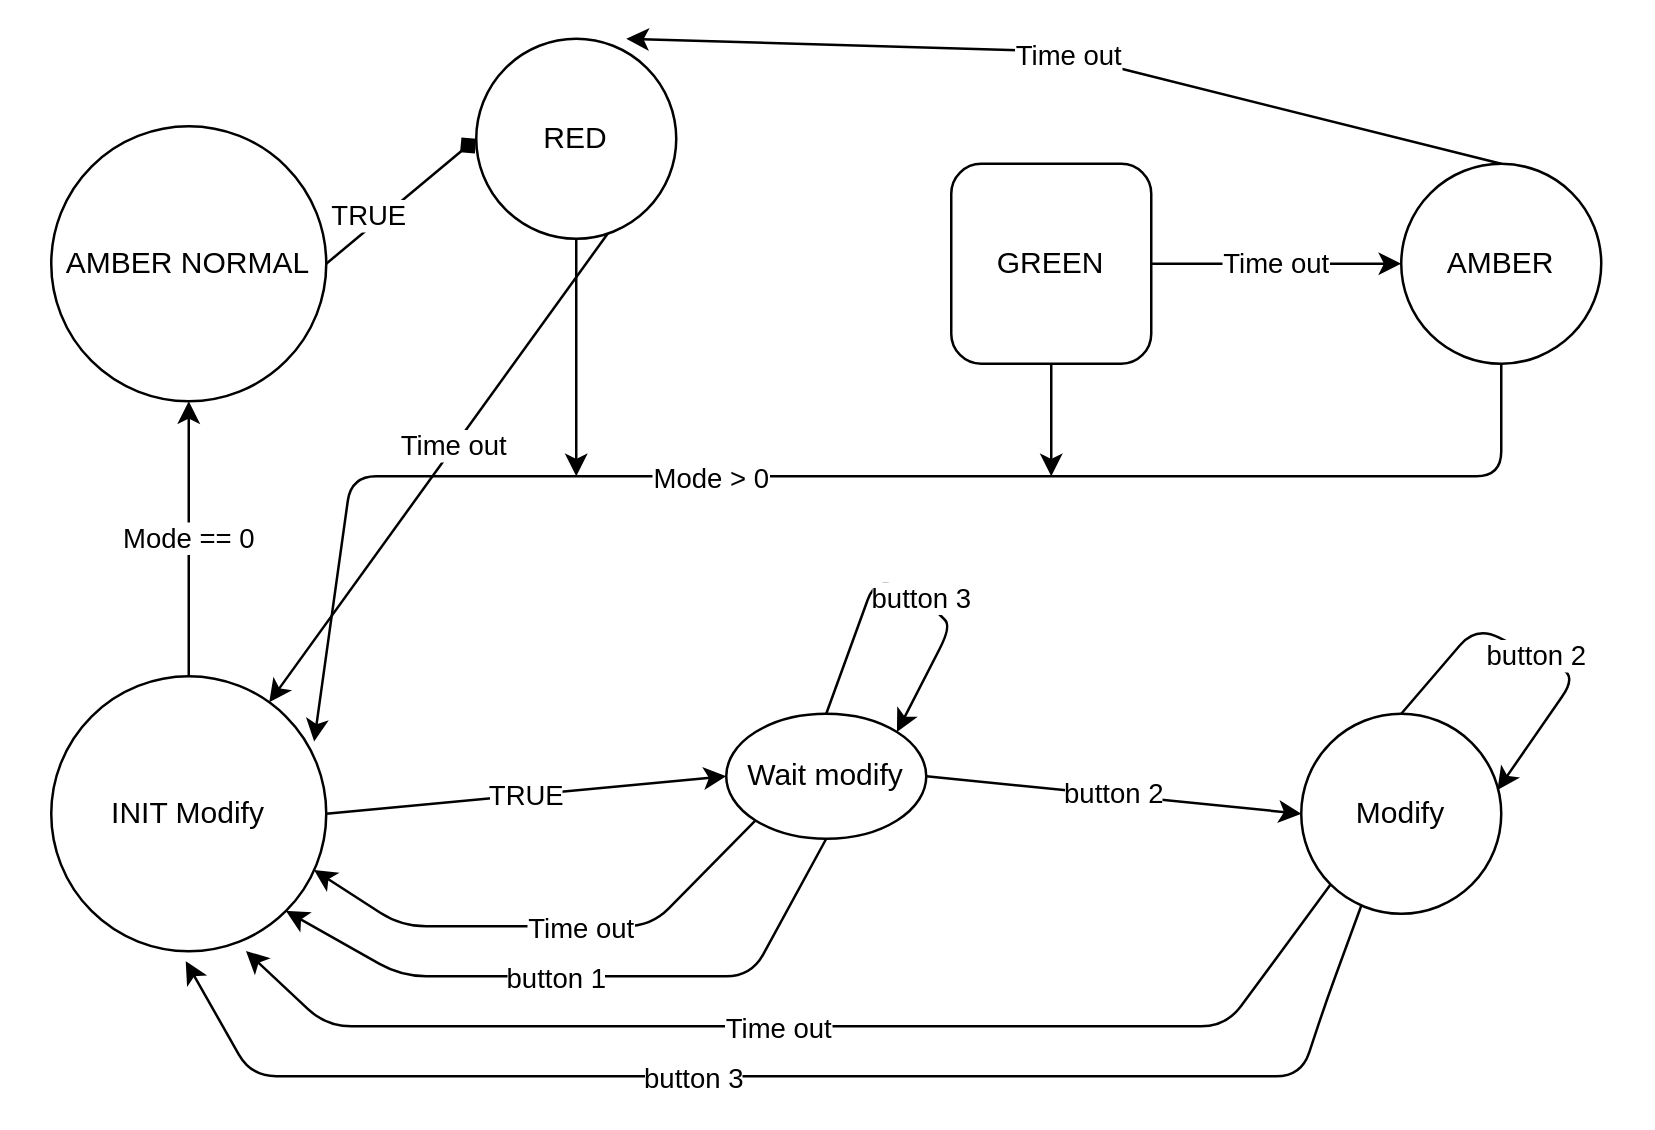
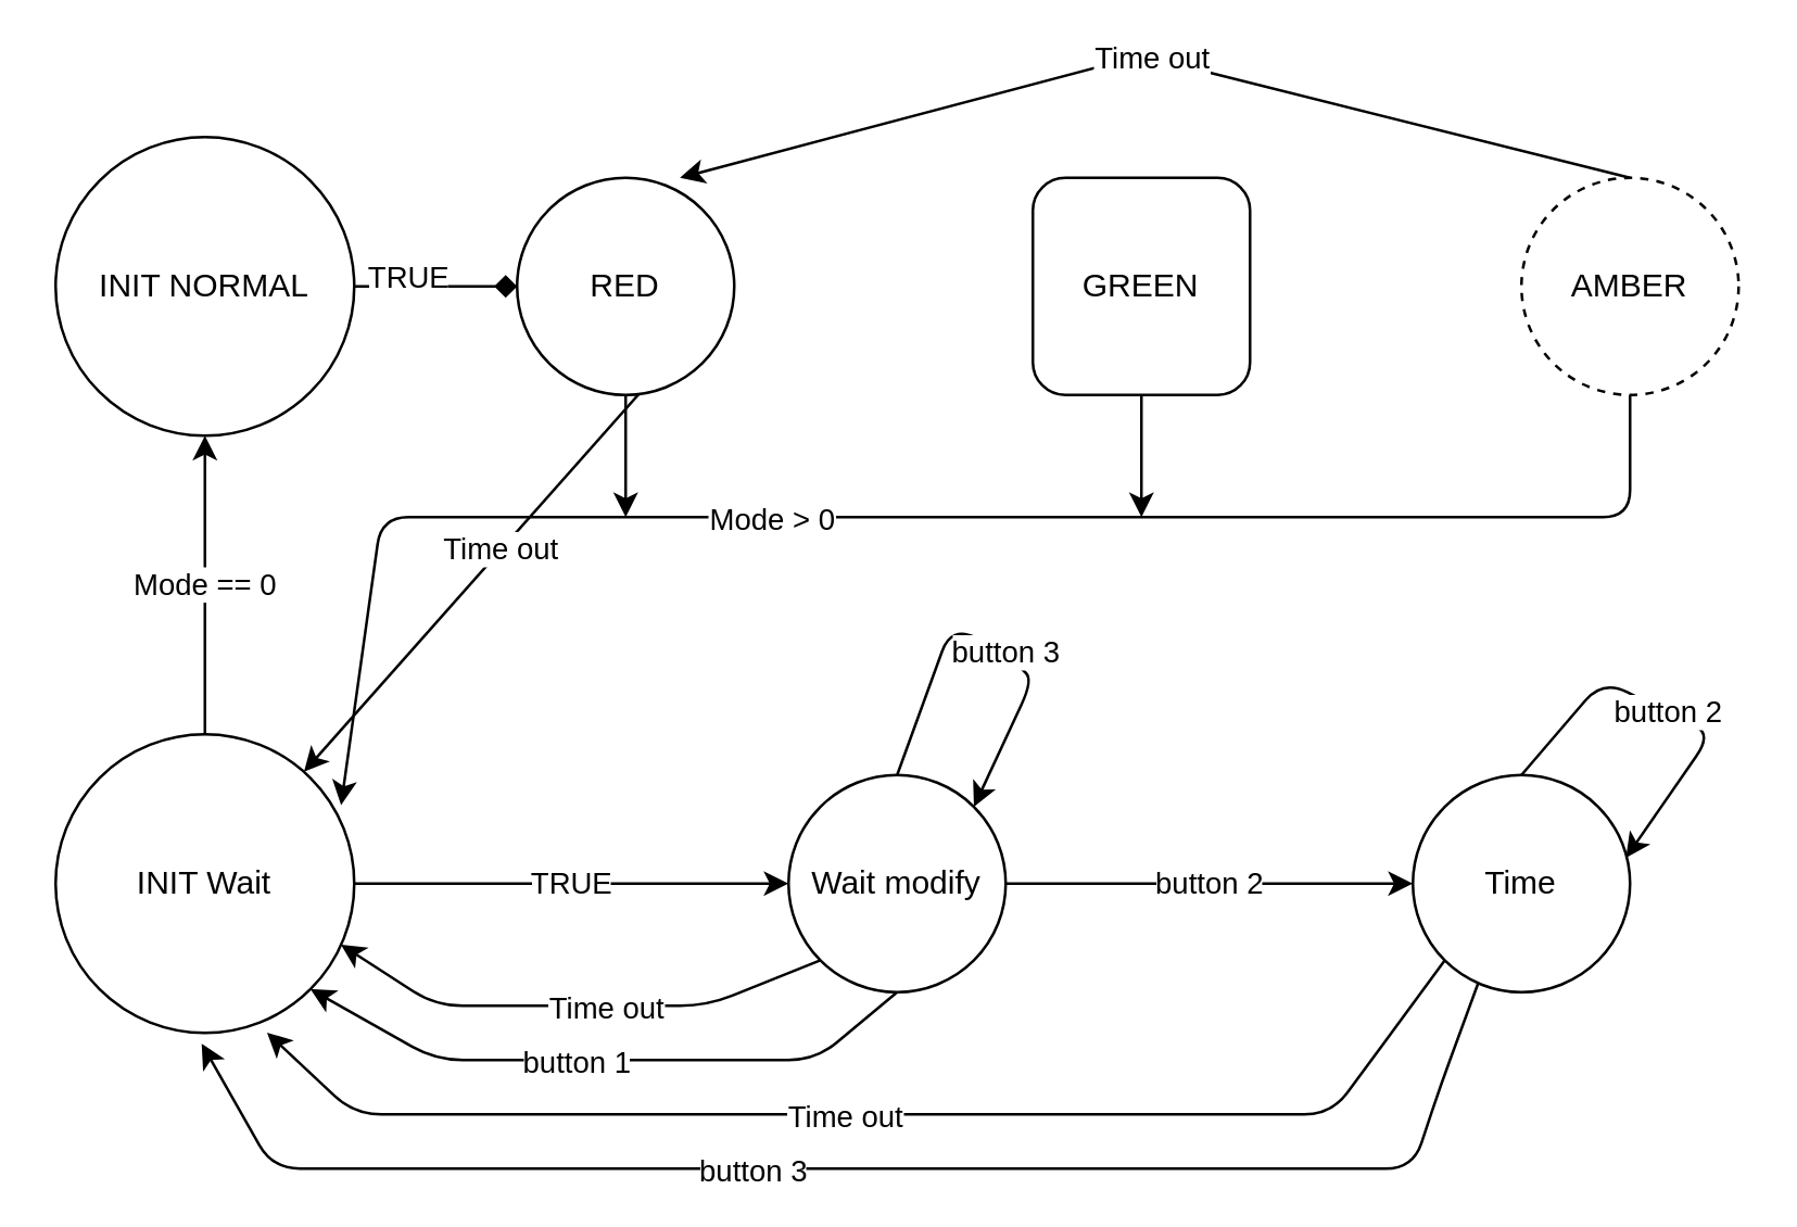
  <mxCell id="0" />
  <mxCell id="1" parent="0" />
  <mxCell id="2" style="edgeStyle=none;html=1;exitX=1;exitY=0.5;exitDx=0;exitDy=0;entryX=0;entryY=0.5;entryDx=0;entryDy=0;endArrow=diamond;" edge="1" parent="1" source="4" target="7"><mxGeometry relative="1" as="geometry" /></mxCell>
  <mxCell id="3" value="TRUE" style="edgeLabel;html=1;align=center;verticalAlign=middle;resizable=0;points=[];" vertex="1" connectable="0" parent="2"><mxGeometry x="-0.366" y="4" relative="1" as="geometry"><mxPoint as="offset" /></mxGeometry></mxCell>
- <mxCell id="4" value="AMBER NORMAL" style="ellipse;whiteSpace=wrap;html=1;aspect=fixed;" vertex="1" parent="1"><mxGeometry x="20" y="50" width="110" height="110" as="geometry" /></mxCell>
+ <mxCell id="4" value="INIT NORMAL" style="ellipse;whiteSpace=wrap;html=1;aspect=fixed;" vertex="1" parent="1"><mxGeometry x="20" y="50" width="110" height="110" as="geometry" /></mxCell>
  <mxCell id="5" value="Time out" style="edgeStyle=none;html=1;exitX=1;exitY=0.5;exitDx=0;exitDy=0;" edge="1" parent="1" source="7" target="17"><mxGeometry x="0.091" relative="1" as="geometry"><mxPoint as="offset" /></mxGeometry></mxCell>
  <mxCell id="6" style="edgeStyle=none;html=1;exitX=0.5;exitY=1;exitDx=0;exitDy=0;" edge="1" parent="1" source="7"><mxGeometry relative="1" as="geometry"><mxPoint x="230" y="190" as="targetPoint" /></mxGeometry></mxCell>
- <mxCell id="7" value="RED" style="ellipse;whiteSpace=wrap;html=1;aspect=fixed;" vertex="1" parent="1"><mxGeometry x="190" y="15" width="80" height="80" as="geometry" /></mxCell>
- <mxCell id="8" value="Time out" style="edgeStyle=none;html=1;exitX=1;exitY=0.5;exitDx=0;exitDy=0;entryX=0;entryY=0.5;entryDx=0;entryDy=0;" edge="1" parent="1" source="10" target="14"><mxGeometry relative="1" as="geometry"><mxPoint as="offset" /></mxGeometry></mxCell>
+ <mxCell id="7" value="RED" style="ellipse;whiteSpace=wrap;html=1;aspect=fixed;" vertex="1" parent="1"><mxGeometry x="190" y="65" width="80" height="80" as="geometry" /></mxCell>
  <mxCell id="9" style="edgeStyle=none;html=1;exitX=0.5;exitY=1;exitDx=0;exitDy=0;" edge="1" parent="1" source="10"><mxGeometry relative="1" as="geometry"><mxPoint x="420" y="190" as="targetPoint" /></mxGeometry></mxCell>
  <mxCell id="10" value="GREEN" style="whiteSpace=wrap;html=1;aspect=fixed;rounded=1;" vertex="1" parent="1"><mxGeometry x="380" y="65" width="80" height="80" as="geometry" /></mxCell>
  <mxCell id="11" value="Time out" style="edgeStyle=none;html=1;exitX=0.5;exitY=0;exitDx=0;exitDy=0;entryX=0.75;entryY=0;entryDx=0;entryDy=0;entryPerimeter=0;" edge="1" parent="1" source="14" target="7"><mxGeometry relative="1" as="geometry"><Array as="points"><mxPoint x="420" y="20" /></Array></mxGeometry></mxCell>
  <mxCell id="12" style="edgeStyle=none;html=1;exitX=0.5;exitY=1;exitDx=0;exitDy=0;entryX=0.956;entryY=0.237;entryDx=0;entryDy=0;entryPerimeter=0;" edge="1" parent="1" source="14" target="17"><mxGeometry relative="1" as="geometry"><mxPoint x="600" y="190" as="targetPoint" /><Array as="points"><mxPoint x="600" y="190" /><mxPoint x="140" y="190" /></Array></mxGeometry></mxCell>
  <mxCell id="13" value="Mode &amp;gt; 0" style="edgeLabel;html=1;align=center;verticalAlign=middle;resizable=0;points=[];" vertex="1" connectable="0" parent="12"><mxGeometry x="0.182" relative="1" as="geometry"><mxPoint as="offset" /></mxGeometry></mxCell>
- <mxCell id="14" value="AMBER" style="ellipse;whiteSpace=wrap;html=1;aspect=fixed;" vertex="1" parent="1"><mxGeometry x="560" y="65" width="80" height="80" as="geometry" /></mxCell>
+ <mxCell id="14" value="AMBER" style="ellipse;whiteSpace=wrap;html=1;aspect=fixed;dashed=1;" vertex="1" parent="1"><mxGeometry x="560" y="65" width="80" height="80" as="geometry" /></mxCell>
  <mxCell id="15" value="Mode == 0" style="edgeStyle=none;html=1;exitX=0.5;exitY=0;exitDx=0;exitDy=0;entryX=0.5;entryY=1;entryDx=0;entryDy=0;" edge="1" parent="1" source="17" target="4"><mxGeometry relative="1" as="geometry" /></mxCell>
  <mxCell id="16" value="TRUE" style="edgeStyle=none;html=1;exitX=1;exitY=0.5;exitDx=0;exitDy=0;entryX=0;entryY=0.5;entryDx=0;entryDy=0;" edge="1" parent="1" source="17" target="23"><mxGeometry relative="1" as="geometry" /></mxCell>
- <mxCell id="17" value="INIT Modify" style="ellipse;whiteSpace=wrap;html=1;aspect=fixed;" vertex="1" parent="1"><mxGeometry x="20" y="270" width="110" height="110" as="geometry" /></mxCell>
+ <mxCell id="17" value="INIT Wait" style="ellipse;whiteSpace=wrap;html=1;aspect=fixed;" vertex="1" parent="1"><mxGeometry x="20" y="270" width="110" height="110" as="geometry" /></mxCell>
  <mxCell id="18" value="button 2" style="edgeStyle=none;html=1;exitX=1;exitY=0.5;exitDx=0;exitDy=0;entryX=0;entryY=0.5;entryDx=0;entryDy=0;" edge="1" parent="1" source="23" target="28"><mxGeometry relative="1" as="geometry" /></mxCell>
  <mxCell id="19" style="edgeStyle=none;html=1;exitX=0.5;exitY=1;exitDx=0;exitDy=0;entryX=1;entryY=1;entryDx=0;entryDy=0;" edge="1" parent="1" source="23" target="17"><mxGeometry relative="1" as="geometry"><Array as="points"><mxPoint x="300" y="390" /><mxPoint x="220" y="390" /><mxPoint x="160" y="390" /></Array></mxGeometry></mxCell>
  <mxCell id="20" value="button 1" style="edgeLabel;html=1;align=center;verticalAlign=middle;resizable=0;points=[];" vertex="1" connectable="0" parent="19"><mxGeometry x="0.107" relative="1" as="geometry"><mxPoint as="offset" /></mxGeometry></mxCell>
  <mxCell id="21" style="edgeStyle=none;html=1;exitX=0;exitY=1;exitDx=0;exitDy=0;entryX=0.955;entryY=0.704;entryDx=0;entryDy=0;entryPerimeter=0;" edge="1" parent="1" source="23" target="17"><mxGeometry relative="1" as="geometry"><Array as="points"><mxPoint x="260" y="370" /><mxPoint x="200" y="370" /><mxPoint x="160" y="370" /></Array></mxGeometry></mxCell>
  <mxCell id="22" value="Time out" style="edgeLabel;html=1;align=center;verticalAlign=middle;resizable=0;points=[];" vertex="1" connectable="0" parent="21"><mxGeometry x="-0.123" relative="1" as="geometry"><mxPoint as="offset" /></mxGeometry></mxCell>
- <mxCell id="23" value="Wait modify" style="ellipse;whiteSpace=wrap;html=1;aspect=fixed;" vertex="1" parent="1"><mxGeometry x="290" y="285" width="80" height="50" as="geometry" /></mxCell>
+ <mxCell id="23" value="Wait modify" style="ellipse;whiteSpace=wrap;html=1;aspect=fixed;" vertex="1" parent="1"><mxGeometry x="290" y="285" width="80" height="80" as="geometry" /></mxCell>
  <mxCell id="24" style="edgeStyle=none;html=1;exitX=0.3;exitY=0.96;exitDx=0;exitDy=0;entryX=0.489;entryY=1.036;entryDx=0;entryDy=0;entryPerimeter=0;exitPerimeter=0;" edge="1" parent="1" source="28" target="17"><mxGeometry relative="1" as="geometry"><Array as="points"><mxPoint x="530" y="400" /><mxPoint x="520" y="430" /><mxPoint x="480" y="430" /><mxPoint x="430" y="430" /><mxPoint x="390" y="430" /><mxPoint x="200" y="430" /><mxPoint x="100" y="430" /></Array></mxGeometry></mxCell>
  <mxCell id="25" value="button 3" style="edgeLabel;html=1;align=center;verticalAlign=middle;resizable=0;points=[];" vertex="1" connectable="0" parent="24"><mxGeometry x="0.158" relative="1" as="geometry"><mxPoint as="offset" /></mxGeometry></mxCell>
  <mxCell id="26" style="edgeStyle=none;html=1;exitX=0;exitY=1;exitDx=0;exitDy=0;entryX=0.708;entryY=0.999;entryDx=0;entryDy=0;entryPerimeter=0;" edge="1" parent="1" source="28" target="17"><mxGeometry relative="1" as="geometry"><Array as="points"><mxPoint x="490" y="410" /><mxPoint x="370" y="410" /><mxPoint x="270" y="410" /><mxPoint x="220" y="410" /><mxPoint x="170" y="410" /><mxPoint x="130" y="410" /></Array></mxGeometry></mxCell>
  <mxCell id="27" value="Time out" style="edgeLabel;html=1;align=center;verticalAlign=middle;resizable=0;points=[];" vertex="1" connectable="0" parent="26"><mxGeometry x="0.055" relative="1" as="geometry"><mxPoint as="offset" /></mxGeometry></mxCell>
- <mxCell id="28" value="Modify" style="ellipse;whiteSpace=wrap;html=1;aspect=fixed;" vertex="1" parent="1"><mxGeometry x="520" y="285" width="80" height="80" as="geometry" /></mxCell>
+ <mxCell id="28" value="Time" style="ellipse;whiteSpace=wrap;html=1;aspect=fixed;" vertex="1" parent="1"><mxGeometry x="520" y="285" width="80" height="80" as="geometry" /></mxCell>
  <mxCell id="29" value="button 3" style="edgeStyle=none;html=1;exitX=0.5;exitY=0;exitDx=0;exitDy=0;entryX=1;entryY=0;entryDx=0;entryDy=0;" edge="1" parent="1" source="23" target="23"><mxGeometry x="0.104" relative="1" as="geometry"><Array as="points"><mxPoint x="350" y="230" /><mxPoint x="370" y="240" /><mxPoint x="380" y="250" /></Array><mxPoint as="offset" /></mxGeometry></mxCell>
  <mxCell id="30" value="button 2" style="edgeStyle=none;html=1;exitX=0.5;exitY=0;exitDx=0;exitDy=0;entryX=0.981;entryY=0.381;entryDx=0;entryDy=0;entryPerimeter=0;" edge="1" parent="1" source="28" target="28"><mxGeometry relative="1" as="geometry"><Array as="points"><mxPoint x="590" y="250" /><mxPoint x="610" y="260" /><mxPoint x="630" y="270" /></Array></mxGeometry></mxCell>
